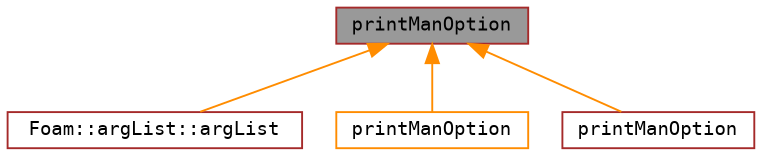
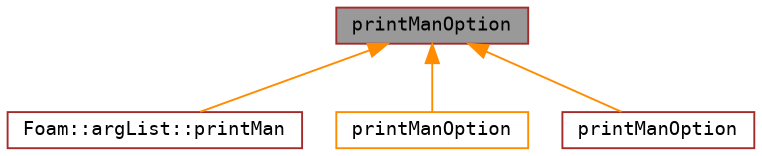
  digraph {
    rankdir=TB
    fontname="DejaVu Sans Mono"
    node [color=brown fillcolor=white fontname="DejaVu Sans Mono" fontsize=10 shape=box style=filled]
    edge [color=darkorange dir=back fontname="DejaVu Sans Mono" fontsize=10 labelfontname=Helvetica labelfontsize=10 style=solid]
    n1 [fillcolor=grey60 fontcolor=black height=0.2 label=printManOption width=0.4]
-   n2 [height=0.2 label="Foam::argList::argList" width=0.4]
+   n2 [height=0.2 label="Foam::argList::printMan" width=0.4]
    n3 [color=darkorange height=0.2 label=printManOption width=0.4]
    n4 [height=0.2 label=printManOption width=0.4]
    n1 -> n2
    n1 -> n3
    n1 -> n4
  }
